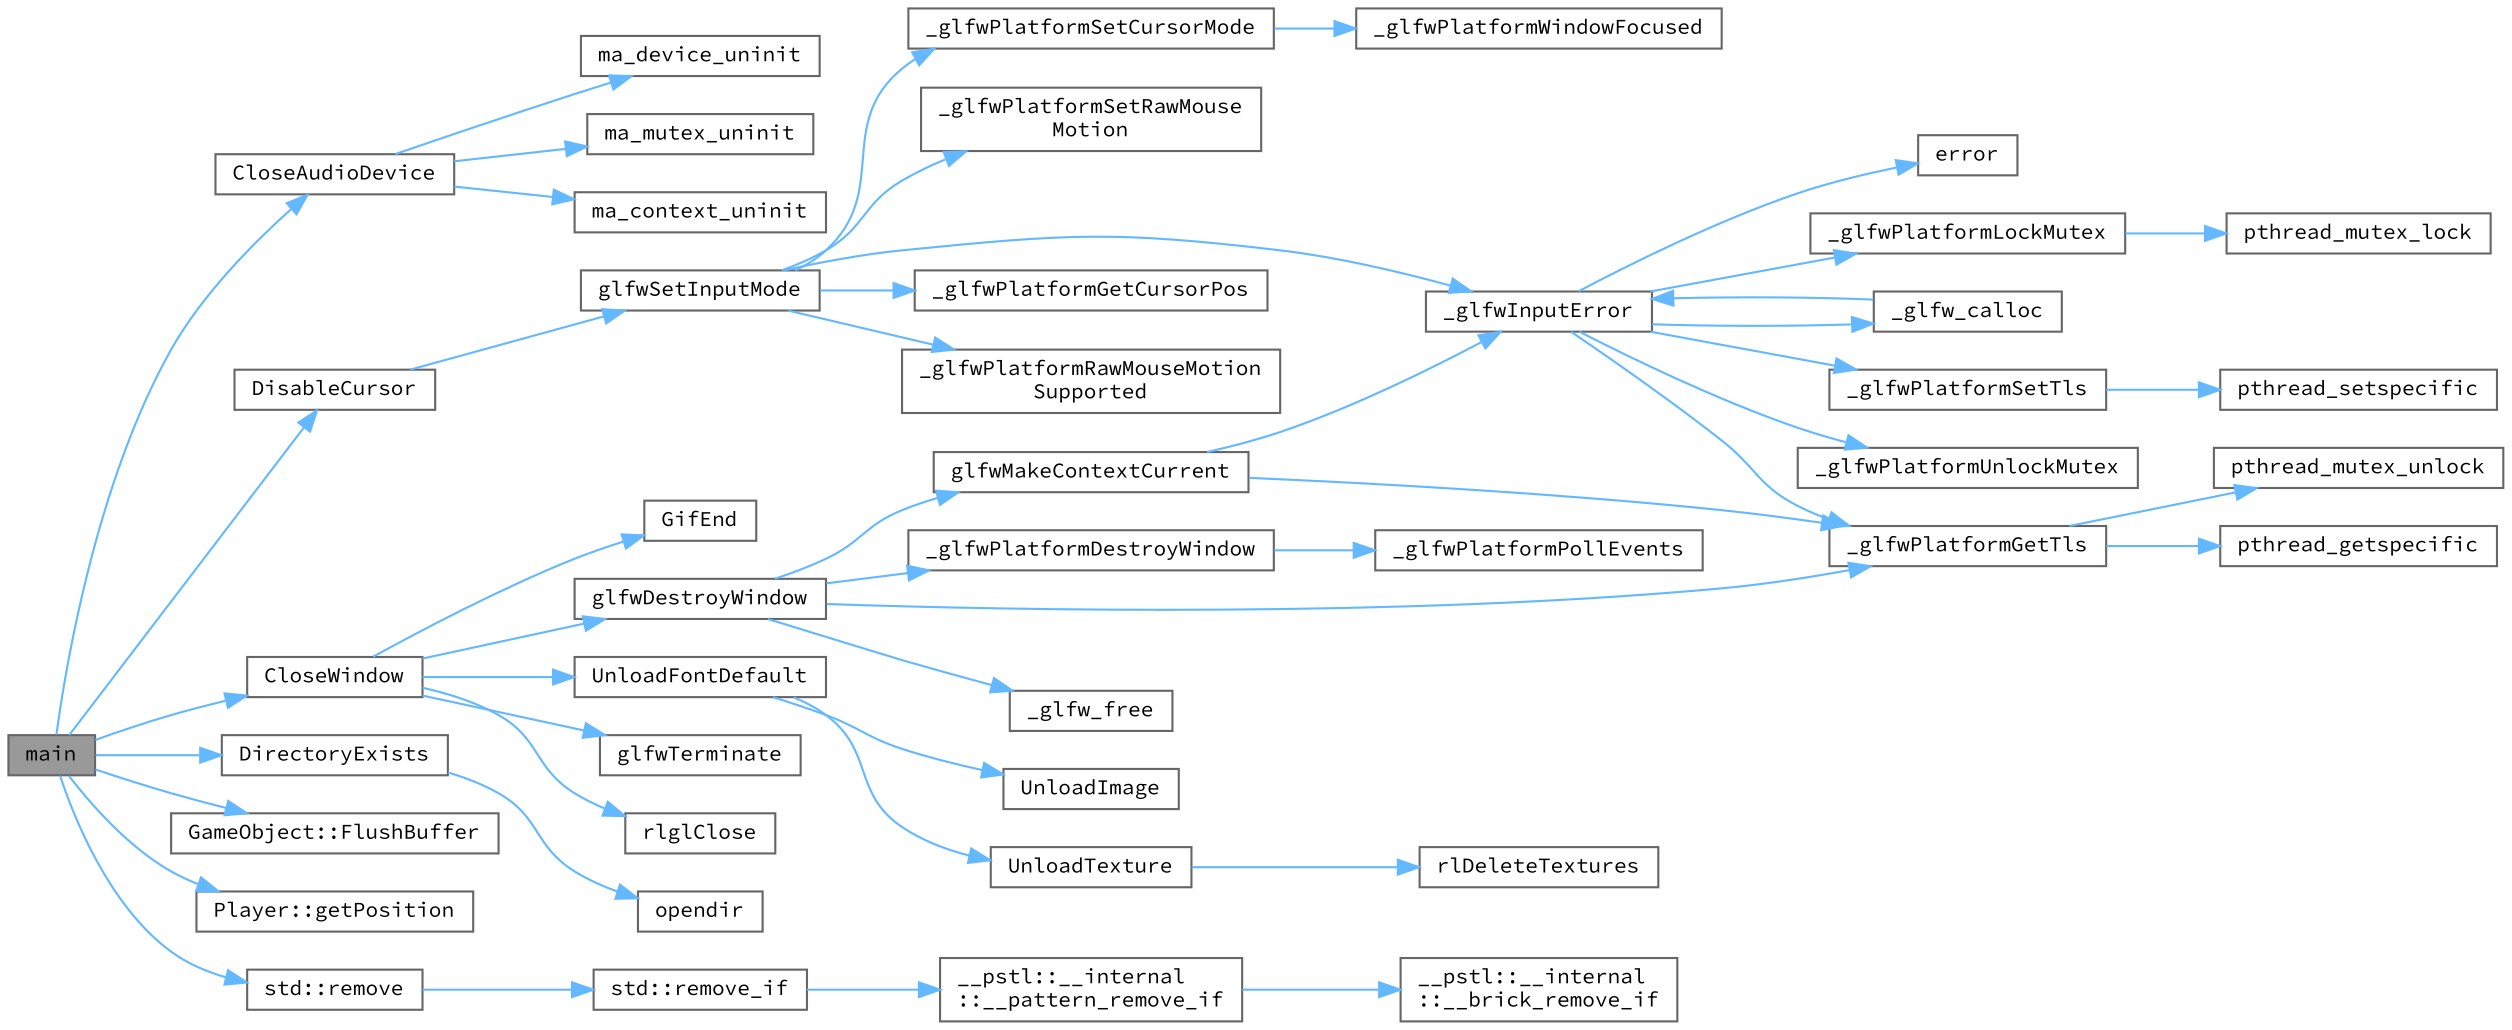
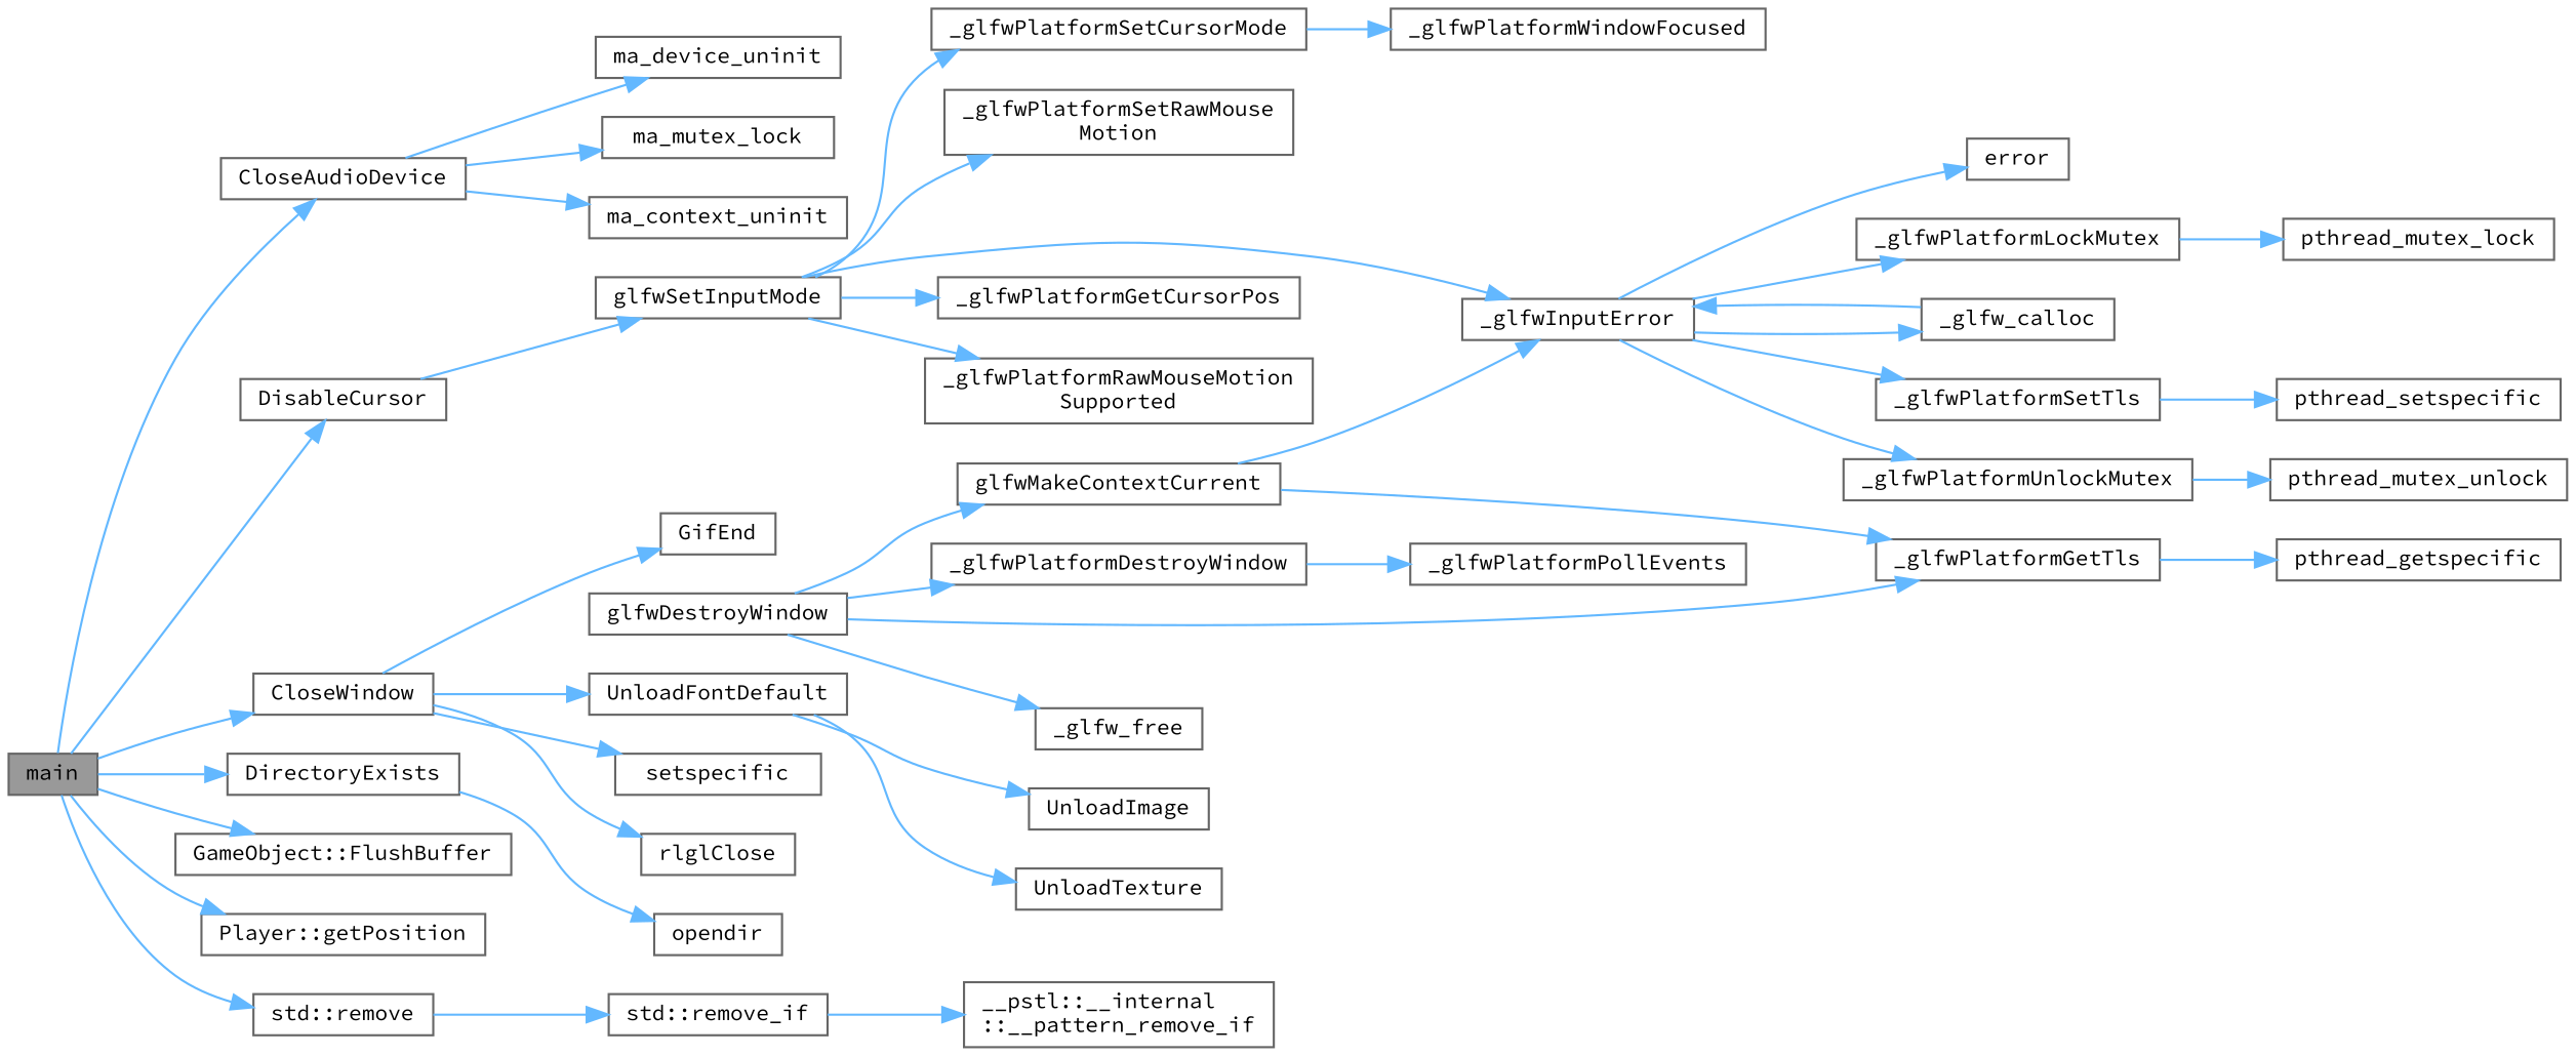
  digraph {
    fontname="Source Code Pro"
    rankdir=LR
    node [color=grey40 fillcolor=white fontname="Source Code Pro" fontsize=10 shape=box style=filled]
    edge [color=steelblue1 fontname="Source Code Pro" fontsize=10 labelfontname=Helvetica labelfontsize=10 style=solid]
    n1 [color=gray40 fillcolor=grey60 fontcolor=black height=0.2 label=main width=0.4]
    n2 [height=0.2 label=CloseAudioDevice width=0.4]
    n3 [height=0.2 label=CloseWindow width=0.4]
    n4 [height=0.2 label=DirectoryExists width=0.4]
    n5 [height=0.2 label=DisableCursor width=0.4]
    n6 [height=0.2 label="GameObject::FlushBuffer" width=0.4]
    n7 [height=0.2 label="Player::getPosition" width=0.4]
    n8 [height=0.2 label="std::remove" width=0.4]
    n9 [height=0.2 label=ma_context_uninit width=0.4]
    n10 [height=0.2 label=ma_device_uninit width=0.4]
-   n11 [height=0.2 label=ma_mutex_uninit width=0.4]
+   n11 [height=0.2 label=ma_mutex_lock width=0.4]
    n12 [height=0.2 label=GifEnd width=0.4]
    n13 [height=0.2 label=glfwDestroyWindow width=0.4]
-   n14 [height=0.2 label=glfwTerminate width=0.4]
+   n14 [height=0.2 label=setspecific width=0.4]
    n15 [height=0.2 label=rlglClose width=0.4]
    n16 [height=0.2 label=UnloadFontDefault width=0.4]
    n17 [height=0.2 label=opendir width=0.4]
    n18 [height=0.2 label=glfwSetInputMode width=0.4]
    n19 [height=0.2 label="std::remove_if" width=0.4]
    n20 [height=0.2 label=_glfw_free width=0.4]
    n21 [height=0.2 label=_glfwPlatformDestroyWindow width=0.4]
    n22 [height=0.2 label=_glfwPlatformGetTls width=0.4]
    n23 [height=0.2 label=glfwMakeContextCurrent width=0.4]
    n24 [height=0.2 label=UnloadImage width=0.4]
    n25 [height=0.2 label=UnloadTexture width=0.4]
    n26 [height=0.2 label=_glfwPlatformPollEvents width=0.4]
    n27 [height=0.2 label=pthread_getspecific width=0.4]
    n28 [height=0.2 label=_glfwInputError width=0.4]
    n29 [height=0.2 label=_glfw_calloc width=0.4]
    n30 [height=0.2 label=_glfwPlatformLockMutex width=0.4]
    n31 [height=0.2 label=_glfwPlatformSetTls width=0.4]
    n32 [height=0.2 label=_glfwPlatformUnlockMutex width=0.4]
    n33 [height=0.2 label=error width=0.4]
    n34 [height=0.2 label=pthread_mutex_lock width=0.4]
    n35 [height=0.2 label=pthread_setspecific width=0.4]
    n36 [height=0.2 label=pthread_mutex_unlock width=0.4]
-   n37 [height=0.2 label=rlDeleteTextures width=0.4]
    n38 [height=0.2 label=_glfwPlatformGetCursorPos width=0.4]
    n39 [height=0.2 label="_glfwPlatformRawMouseMotion\lSupported" width=0.4]
    n40 [height=0.2 label=_glfwPlatformSetCursorMode width=0.4]
    n41 [height=0.2 label="_glfwPlatformSetRawMouse\lMotion" width=0.4]
    n42 [height=0.2 label=_glfwPlatformWindowFocused width=0.4]
    n43 [height=0.2 label="__pstl::__internal\l::__pattern_remove_if" width=0.4]
-   n44 [height=0.2 label="__pstl::__internal\l::__brick_remove_if" width=0.4]
    n1 -> n2
    n1 -> n3
    n1 -> n4
    n1 -> n5
    n1 -> n6
    n1 -> n7
    n1 -> n8
    n2 -> n9
    n2 -> n10
    n2 -> n11
    n3 -> n12
-   n3 -> n13
    n3 -> n14
    n3 -> n15
    n3 -> n16
    n4 -> n17
    n5 -> n18
    n8 -> n19
    n13 -> n20
    n13 -> n21
    n13 -> n22
    n13 -> n23
    n16 -> n24
    n16 -> n25
    n18 -> n28
    n18 -> n38
    n18 -> n39
    n18 -> n40
    n18 -> n41
    n19 -> n43
    n21 -> n26
    n22 -> n27
    n23 -> n22
    n23 -> n28
-   n25 -> n37
-   n28 -> n22
    n28 -> n29
    n28 -> n30
    n28 -> n31
    n28 -> n32
    n28 -> n33
    n29 -> n28
    n30 -> n34
    n31 -> n35
-   n22 -> n36
+   n32 -> n36
    n40 -> n42
-   n43 -> n44
  }
